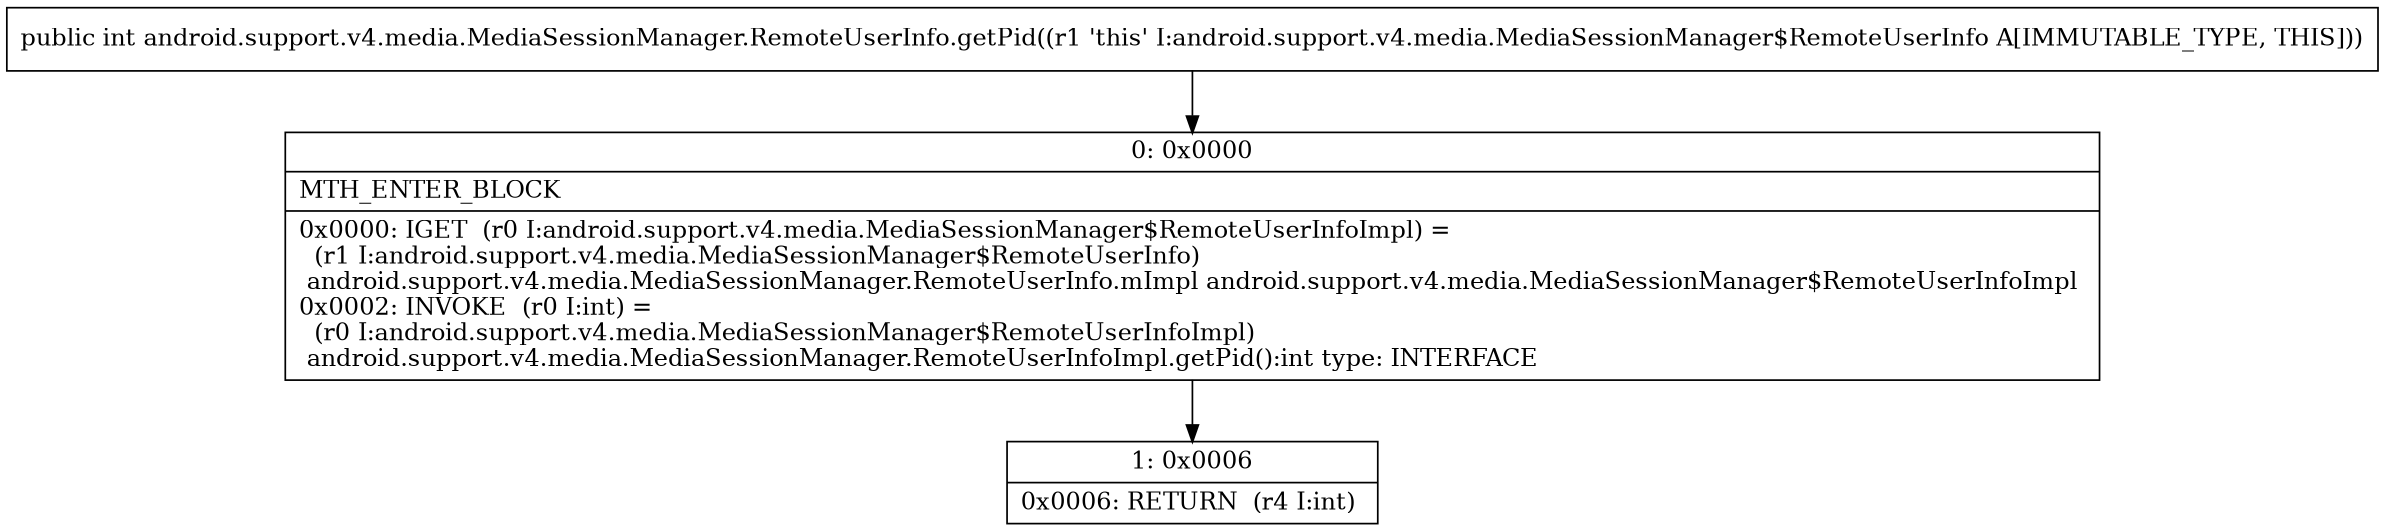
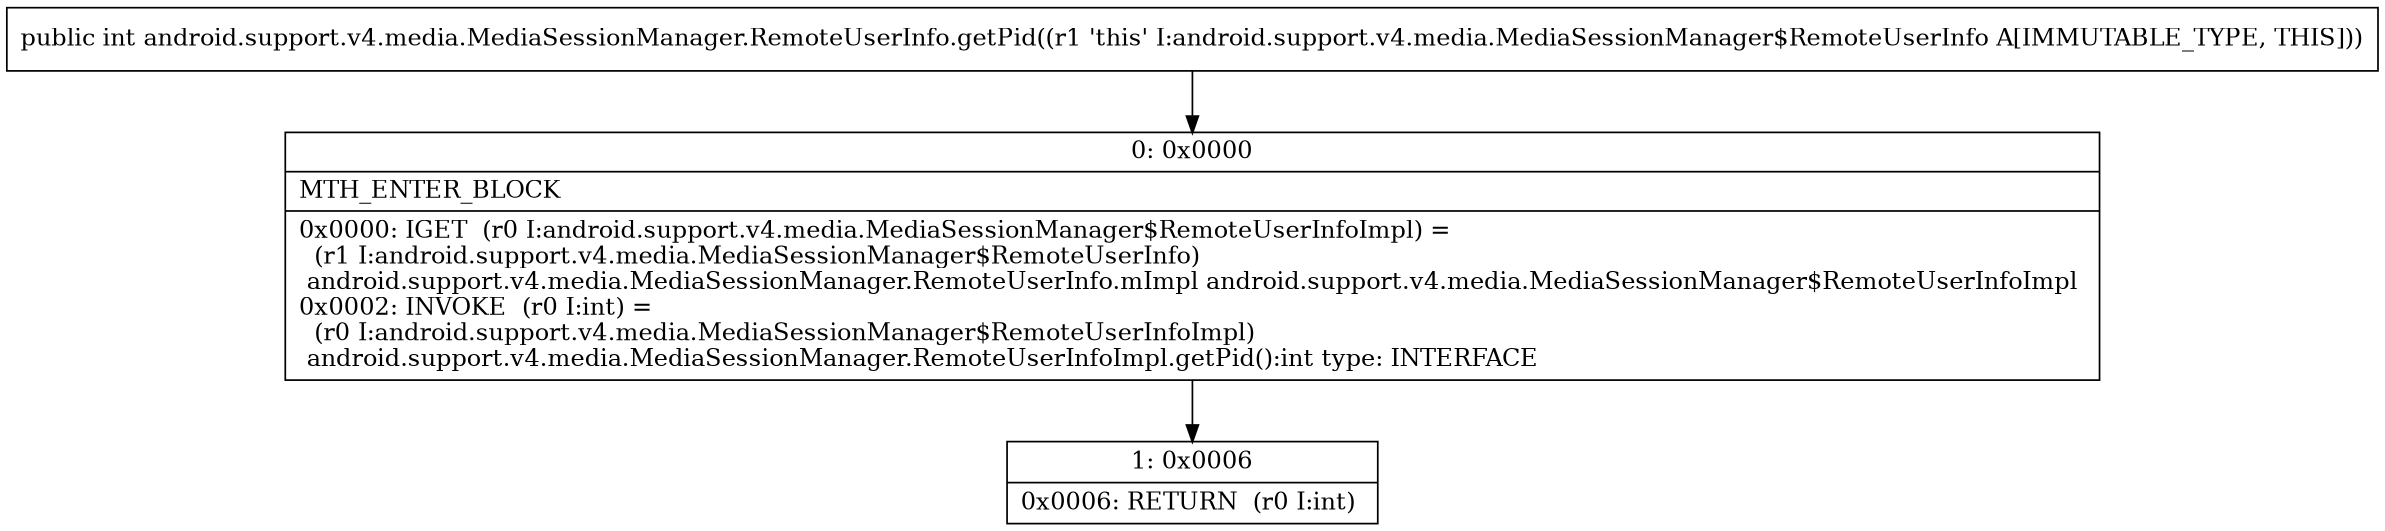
  digraph {
    node [shape=record]
    n1 [label="{0\:\ 0x0000|MTH_ENTER_BLOCK\l|0x0000: IGET  (r0 I:android.support.v4.media.MediaSessionManager$RemoteUserInfoImpl) = \l  (r1 I:android.support.v4.media.MediaSessionManager$RemoteUserInfo)\l android.support.v4.media.MediaSessionManager.RemoteUserInfo.mImpl android.support.v4.media.MediaSessionManager$RemoteUserInfoImpl \l0x0002: INVOKE  (r0 I:int) = \l  (r0 I:android.support.v4.media.MediaSessionManager$RemoteUserInfoImpl)\l android.support.v4.media.MediaSessionManager.RemoteUserInfoImpl.getPid():int type: INTERFACE \l}"]
-   n2 [label="{1\:\ 0x0006|0x0006: RETURN  (r4 I:int) \l}"]
+   n2 [label="{1\:\ 0x0006|0x0006: RETURN  (r0 I:int) \l}"]
    n3 [label="{public int android.support.v4.media.MediaSessionManager.RemoteUserInfo.getPid((r1 'this' I:android.support.v4.media.MediaSessionManager$RemoteUserInfo A[IMMUTABLE_TYPE, THIS])) }"]
    n1 -> n2
    n3 -> n1
  }
